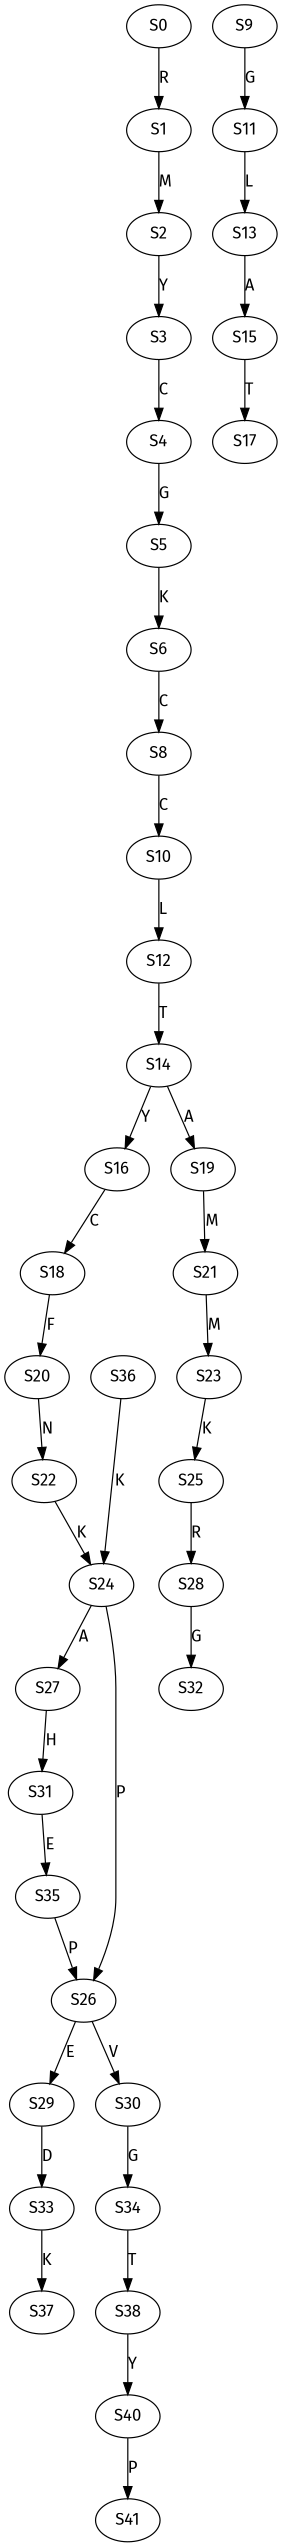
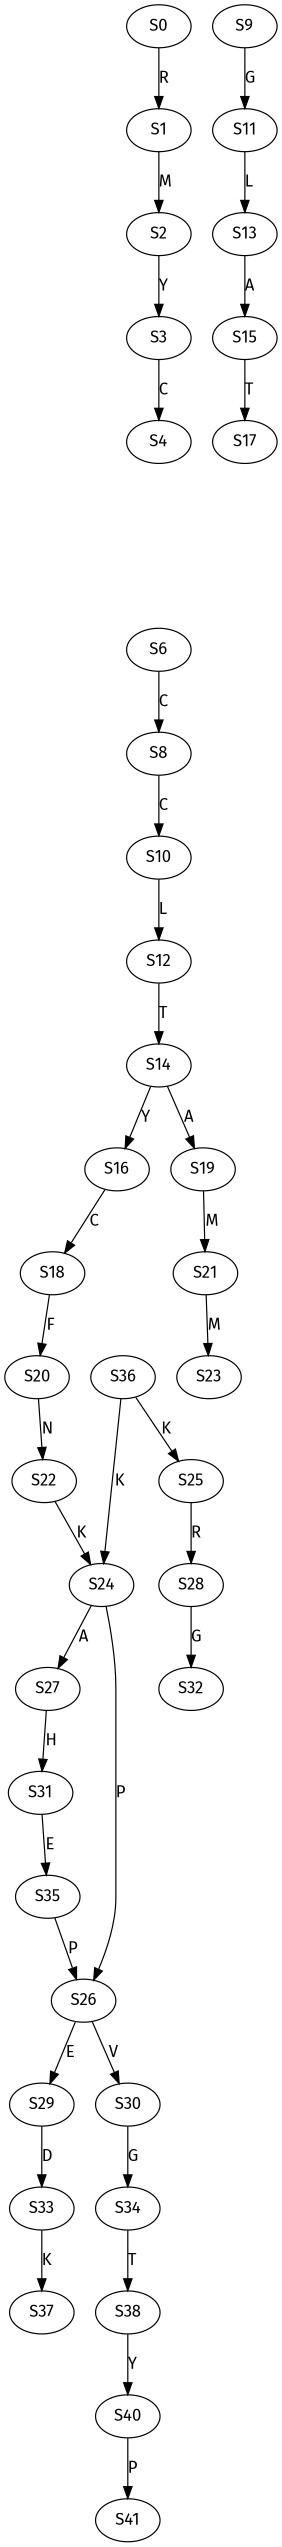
  strict digraph {
    fontname="Fira Sans"
    node [fontname="Fira Sans"]
    edge [fontname="Fira Sans"]
    S0
    S1
    S2
    S3
    S4
-   S5
    S6
    S8
    S10
    S9
    S11
    S12
    S13
    S14
    S15
    S16
    S19
    S17
    S18
    S20
    S21
    S22
    S23
    S24
    S25
    S26
    S27
    S28
    S29
    S30
    S31
    S32
    S33
    S34
    S35
    S37
    S38
    S36
    S40
    S41
    S0 -> S1 [label=R]
    S1 -> S2 [label=M]
    S2 -> S3 [label=Y]
    S3 -> S4 [label=C]
-   S4 -> S5 [label=G]
-   S5 -> S6 [label=K]
    S6 -> S8 [label=C]
    S8 -> S10 [label=C]
    S10 -> S12 [label=L]
    S9 -> S11 [label=G]
    S11 -> S13 [label=L]
    S12 -> S14 [label=T]
    S13 -> S15 [label=A]
    S14 -> S16 [label=Y]
    S14 -> S19 [label=A]
    S15 -> S17 [label=T]
    S16 -> S18 [label=C]
    S19 -> S21 [label=M]
    S18 -> S20 [label=F]
    S20 -> S22 [label=N]
    S21 -> S23 [label=M]
    S22 -> S24 [label=K]
-   S23 -> S25 [label=K]
+   S36 -> S25 [label=K]
    S24 -> S26 [label=P]
    S24 -> S27 [label=A]
    S25 -> S28 [label=R]
    S26 -> S29 [label=E]
    S26 -> S30 [label=V]
    S27 -> S31 [label=H]
    S28 -> S32 [label=G]
    S29 -> S33 [label=D]
    S30 -> S34 [label=G]
    S31 -> S35 [label=E]
    S33 -> S37 [label=K]
    S34 -> S38 [label=T]
    S35 -> S26 [label=P]
    S38 -> S40 [label=Y]
    S36 -> S24 [label=K]
    S40 -> S41 [label=P]
  }
